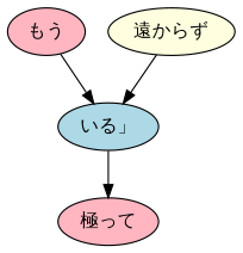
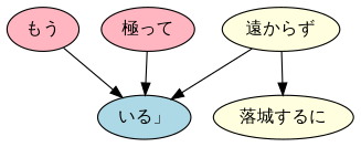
  digraph {
    node [fillcolor=lightpink style=filled]
    n1 [label="もう"]
    n2 [fillcolor=lightblue label="いる」"]
    n3 [fillcolor=lightyellow label="遠からず"]
+   n4 [fillcolor=lightyellow label="落城するに"]
    n5 [label="極って"]
    n1 -> n2
    n3 -> n2
-   n2 -> n5
+   n3 -> n4
+   n5 -> n2
  }
